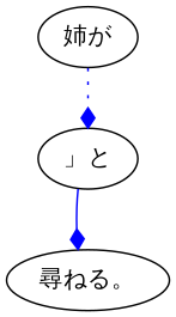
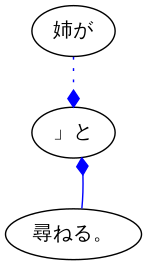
  digraph {
    edge [arrowhead=diamond color=blue]
    n1 [label="」と"]
    n2 [label="尋ねる。"]
    n3 [label="姉が"]
-   n1 -> n2 [style=solid]
+   n2 -> n1 [style=solid]
    n3 -> n1 [style=dotted]
  }
